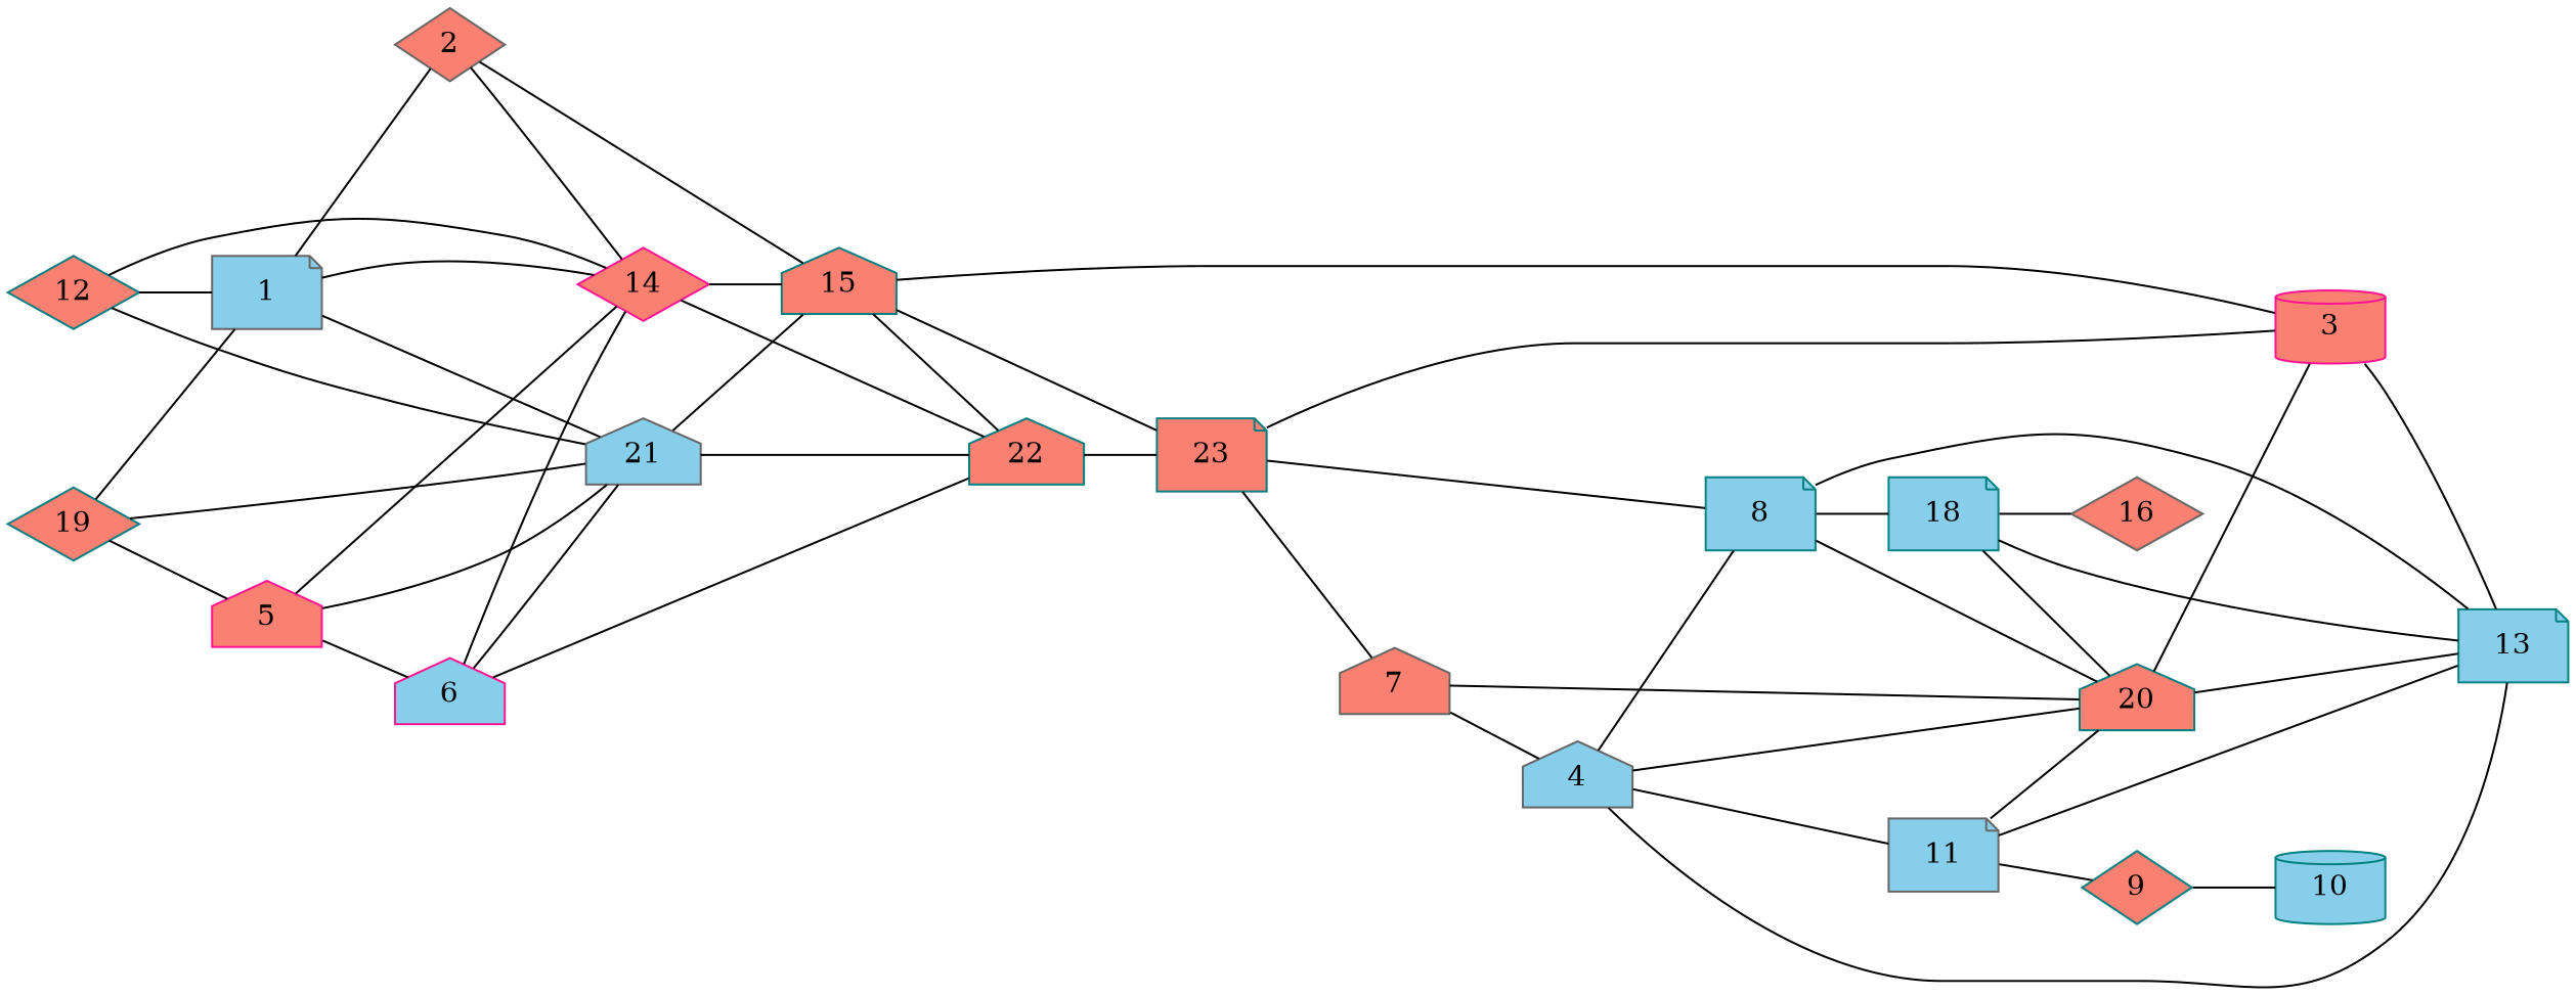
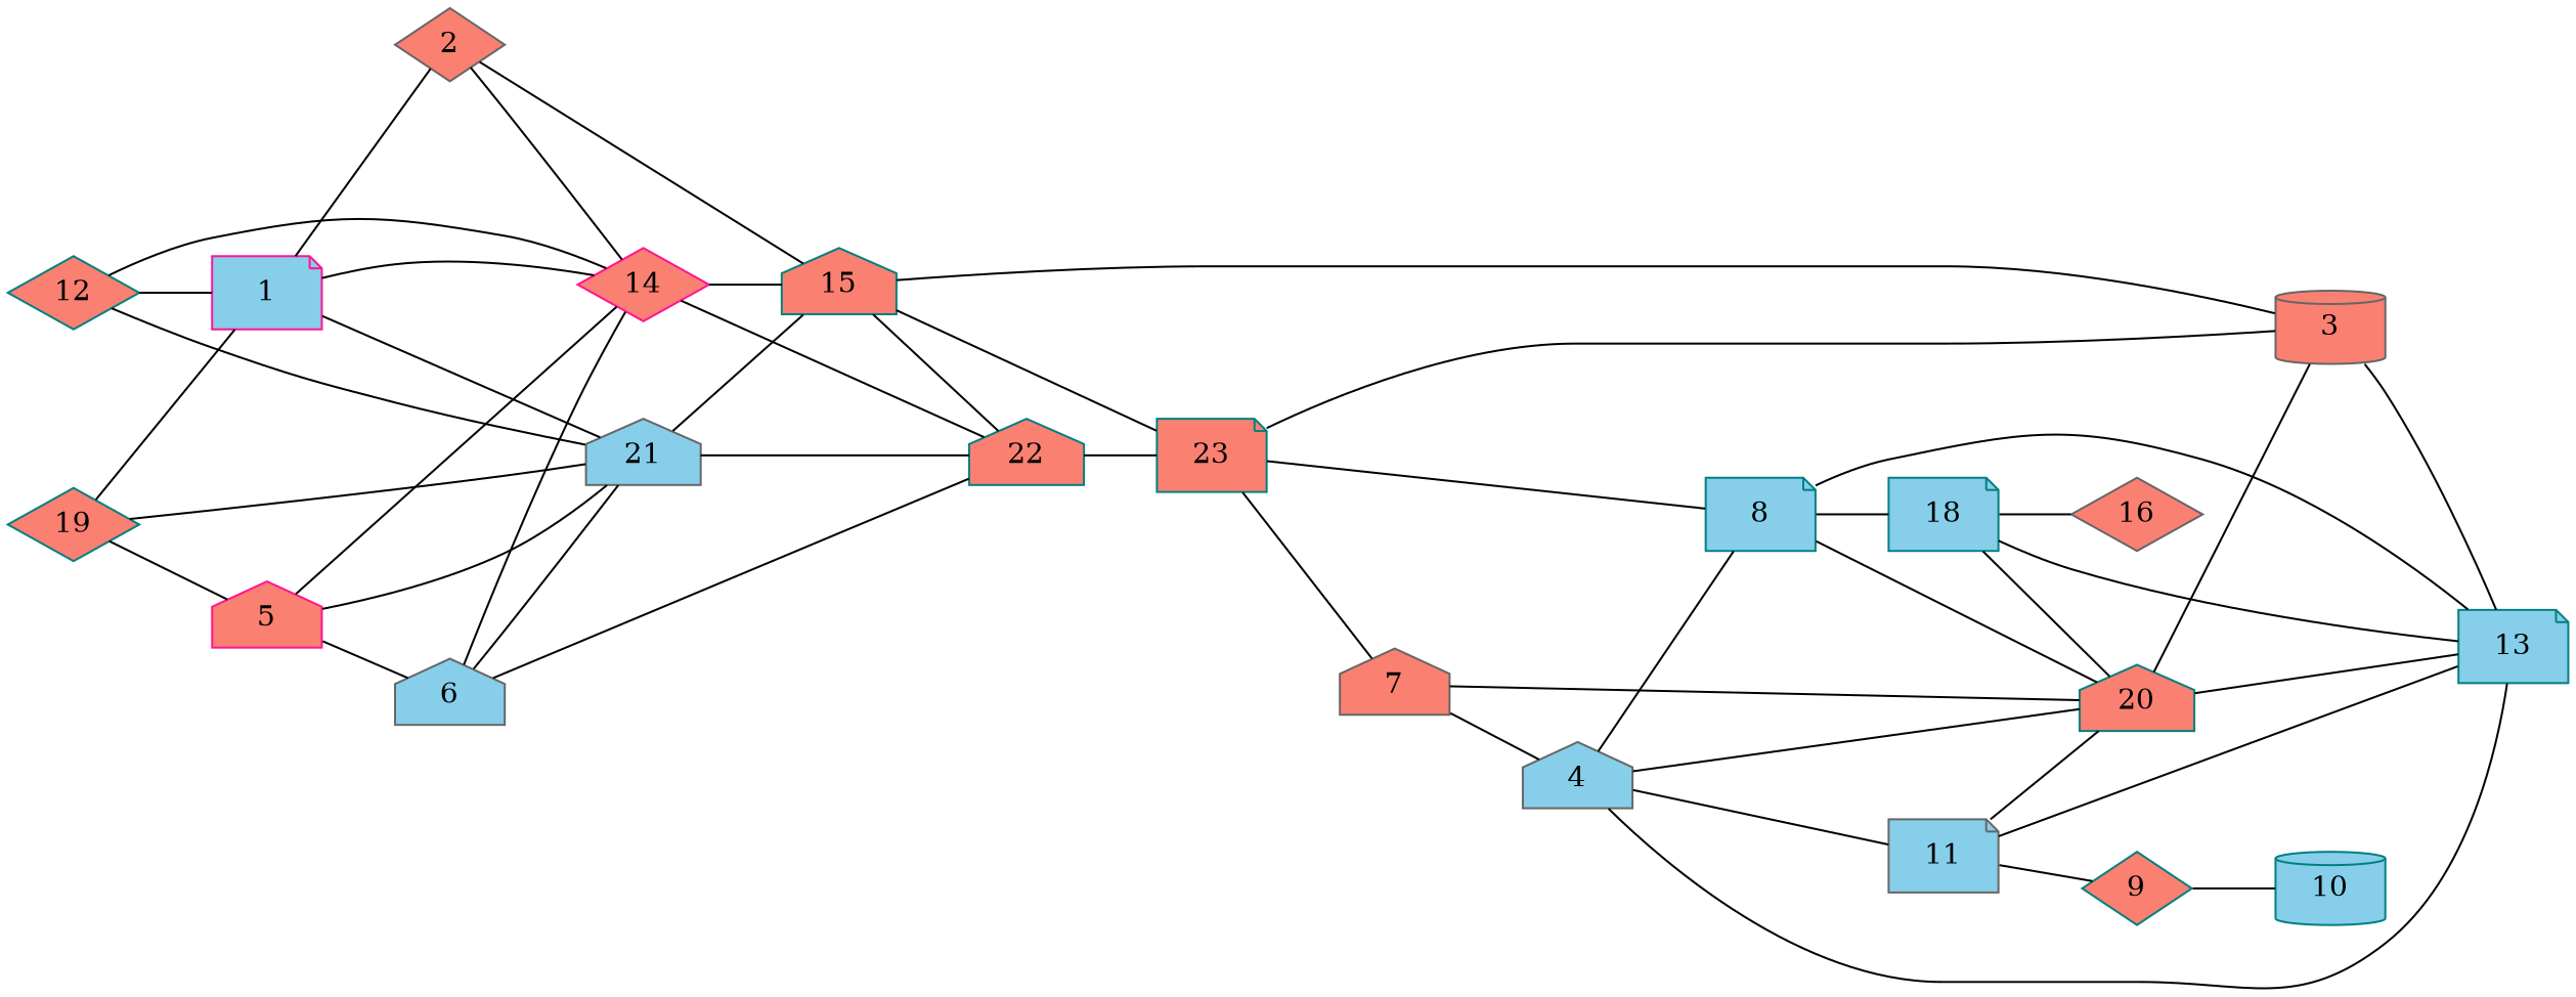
  graph {
    rankdir=LR
    node [aaLength=10 color=teal fillcolor=salmon sequence=PADKKQYRSR shape=house style=filled type=1]
    edge [distance0=18.0 frequency=1 type0=2]
-   1 [color=gray40 fillcolor=skyblue shape=note type=0]
+   1 [color=deeppink fillcolor=skyblue shape=note type=0]
    2 [aaLength=7 color=gray40 sequence=RTTFESM shape=diamond type=0]
    14 [aaLength=4 color=deeppink sequence=VVLG shape=diamond]
    21 [aaLength=5 color=gray40 fillcolor=skyblue sequence=PVVLG]
    15 [aaLength=4 sequence=QIVM]
    22 [aaLength=4 sequence=QIVM]
-   3 [color=deeppink sequence=VEEAVDIAAS shape=cylinder type=0]
+   3 [color=gray40 sequence=VEEAVDIAAS shape=cylinder type=0]
    23 [aaLength=4 sequence=AHRA shape=note]
    13 [aaLength=5 fillcolor=skyblue sequence=AYVIG shape=note]
    7 [color=gray40 sequence=VEEAVDIAAS type=0]
    8 [fillcolor=skyblue sequence=AAIYALFQPH shape=note type=0]
    20 [aaLength=5 sequence=AYVIG]
    4 [color=gray40 fillcolor=skyblue sequence=AAIYALFQPH type=0]
    11 [aaLength=7 color=gray40 fillcolor=skyblue sequence=RMVLSRV shape=note]
    18 [aaLength=7 fillcolor=skyblue sequence=RMVLSRV shape=note]
    9 [aaLength=8 sequence=WELDAETD shape=diamond]
    16 [aaLength=8 color=gray40 sequence=WELDAETD shape=diamond]
    10 [aaLength=8 fillcolor=skyblue sequence=FTLQEWVR shape=cylinder]
    5 [color=deeppink type=0]
-   6 [aaLength=7 color=deeppink fillcolor=skyblue sequence=RTTFESM type=0]
+   6 [aaLength=7 color=gray40 fillcolor=skyblue sequence=RTTFESM type=0]
    12 [aaLength=7 sequence=LVSVAAL shape=diamond]
    19 [aaLength=8 sequence=LVSVAALA shape=diamond]
    1 -- 2 [distance0=19.42218 type0=1]
    1 -- 14 [distance0=24.46849 type0=3]
    1 -- 21 [distance0=23.86853]
    2 -- 14 [distance0=22.81299]
    2 -- 15 [distance0=8.0 type0=4]
    14 -- 15 [distance0=19.0]
    14 -- 22 [distance0=19.0 type0=3]
    21 -- 15 [distance0=20.0]
    21 -- 22 [distance0=20.0 type0=3]
    15 -- 22 [distance0=0.0 type0=1]
    15 -- 3 [distance0=17.0 type0=4]
    15 -- 23 [distance0=15.0]
    22 -- 23 [distance0=15.0 distance1=11.0 frequency=2 type1=4]
    3 -- 23 [distance0=7.808854 type0=1]
    3 -- 13 [distance0=15.8107 distance1=5.0 frequency=2 type1=4]
    23 -- 7 [distance0=2.0 type0=4]
    23 -- 8 [distance0=25.5308]
    13 -- 20 [distance0=0.0 type0=1]
    7 -- 20 [distance0=5.0 type0=4]
    7 -- 4 [distance0=25.35439 type0=1]
    8 -- 13 [distance0=18.74178]
    8 -- 20 [distance0=18.74178 type0=3]
    8 -- 18 [distance0=2.0 type0=4]
    20 -- 3 [distance0=15.8107]
    4 -- 13 [distance0=18.08917]
    4 -- 8 [distance0=4.11673 type0=1]
    4 -- 20 [distance0=18.08917 type0=3]
    4 -- 11 [distance0=2.0 type0=4]
    11 -- 13
    11 -- 20 [type0=3]
    11 -- 9 [distance0=17.0 type0=4]
    18 -- 13
    18 -- 20 [type0=3]
    18 -- 16 [distance0=17.0 type0=4]
    9 -- 10 [distance0=11.0 distance1=3.0 frequency=2 type1=4]
    5 -- 14 [distance0=35.77652 type0=3]
    5 -- 21 [distance0=35.36891 distance1=4.0 frequency=2 type1=4]
    5 -- 6 [distance0=26.07847 type0=1]
    6 -- 14 [distance0=20.19519 type0=1]
    6 -- 21 [distance0=20.4168]
    6 -- 22 [distance0=8.0 type0=4]
    12 -- 1 [distance0=30.81731]
    12 -- 14 [distance0=32.0 type0=4]
    12 -- 21 [distance0=38.0 type0=3]
    19 -- 1 [distance0=30.81731]
    19 -- 21 [distance0=38.0 type0=3]
    19 -- 5 [distance0=16.0 type0=4]
  }
